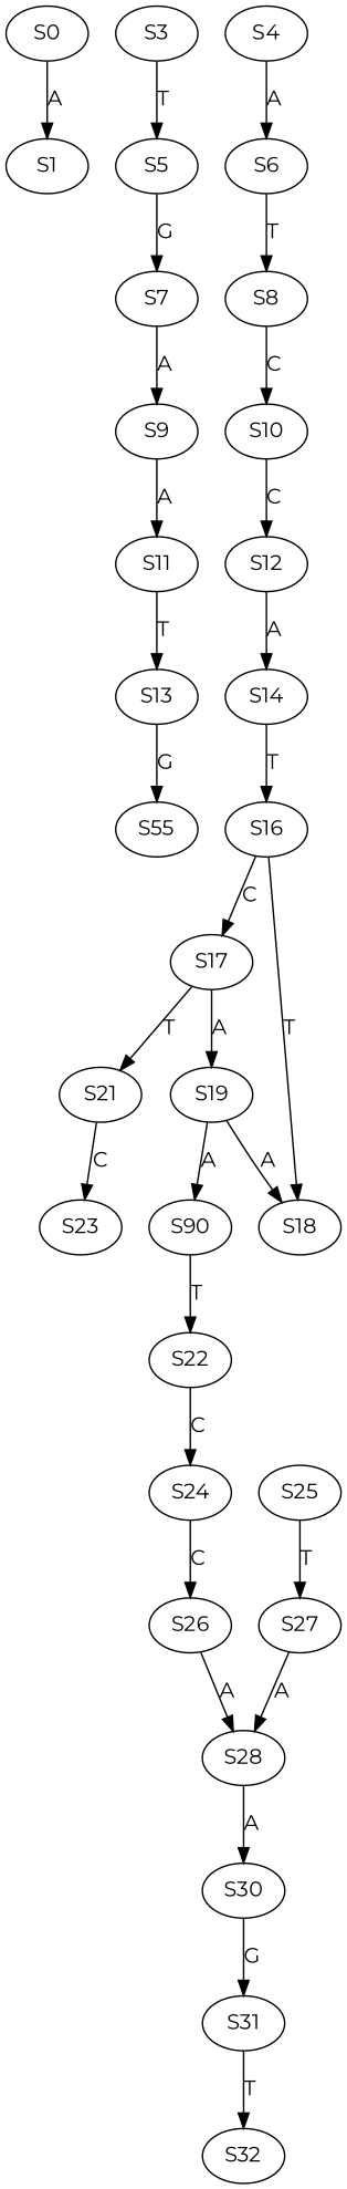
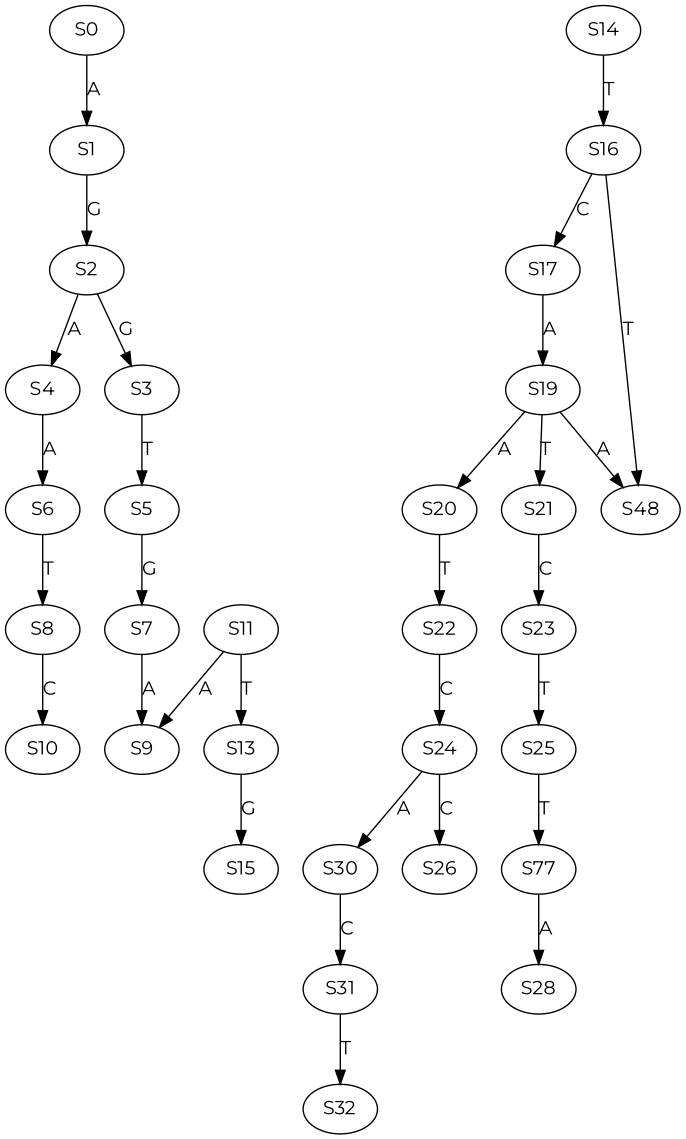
  strict digraph {
    fontname=Montserrat
    node [fontname=Montserrat]
    edge [fontname=Montserrat]
    S0
    S1
+   S2
    S3
    S4
    S5
    S6
    S7
    S8
    S9
    S10
    S11
-   S12
    S13
    S14
-   S15 [label=S55]
+   S15
    S16
    S17
-   S18
+   S18 [label=S48]
    S19
-   S20 [label=S90]
+   S20
    S21
    S22
    S23
    S24
    S25
    S26
-   S27
+   S27 [label=S77]
    S28
    S30
    S31
    S32
    S0 -> S1 [label=A]
+   S1 -> S2 [label=G]
+   S2 -> S3 [label=G]
+   S2 -> S4 [label=A]
    S3 -> S5 [label=T]
    S4 -> S6 [label=A]
    S5 -> S7 [label=G]
    S6 -> S8 [label=T]
    S7 -> S9 [label=A]
    S8 -> S10 [label=C]
-   S9 -> S11 [label=A]
-   S10 -> S12 [label=C]
+   S11 -> S9 [label=A]
    S11 -> S13 [label=T]
-   S12 -> S14 [label=A]
    S13 -> S15 [label=G]
    S14 -> S16 [label=T]
    S16 -> S17 [label=C]
    S16 -> S18 [label=T]
    S17 -> S19 [label=A]
    S19 -> S18 [label=A]
    S19 -> S20 [label=A]
-   S17 -> S21 [label=T]
+   S19 -> S21 [label=T]
    S20 -> S22 [label=T]
    S21 -> S23 [label=C]
    S22 -> S24 [label=C]
+   S23 -> S25 [label=T]
    S24 -> S26 [label=C]
    S25 -> S27 [label=T]
-   S26 -> S28 [label=A]
    S27 -> S28 [label=A]
-   S28 -> S30 [label=A]
-   S30 -> S31 [label=G]
+   S24 -> S30 [label=A]
+   S30 -> S31 [label=C]
    S31 -> S32 [label=T]
  }
